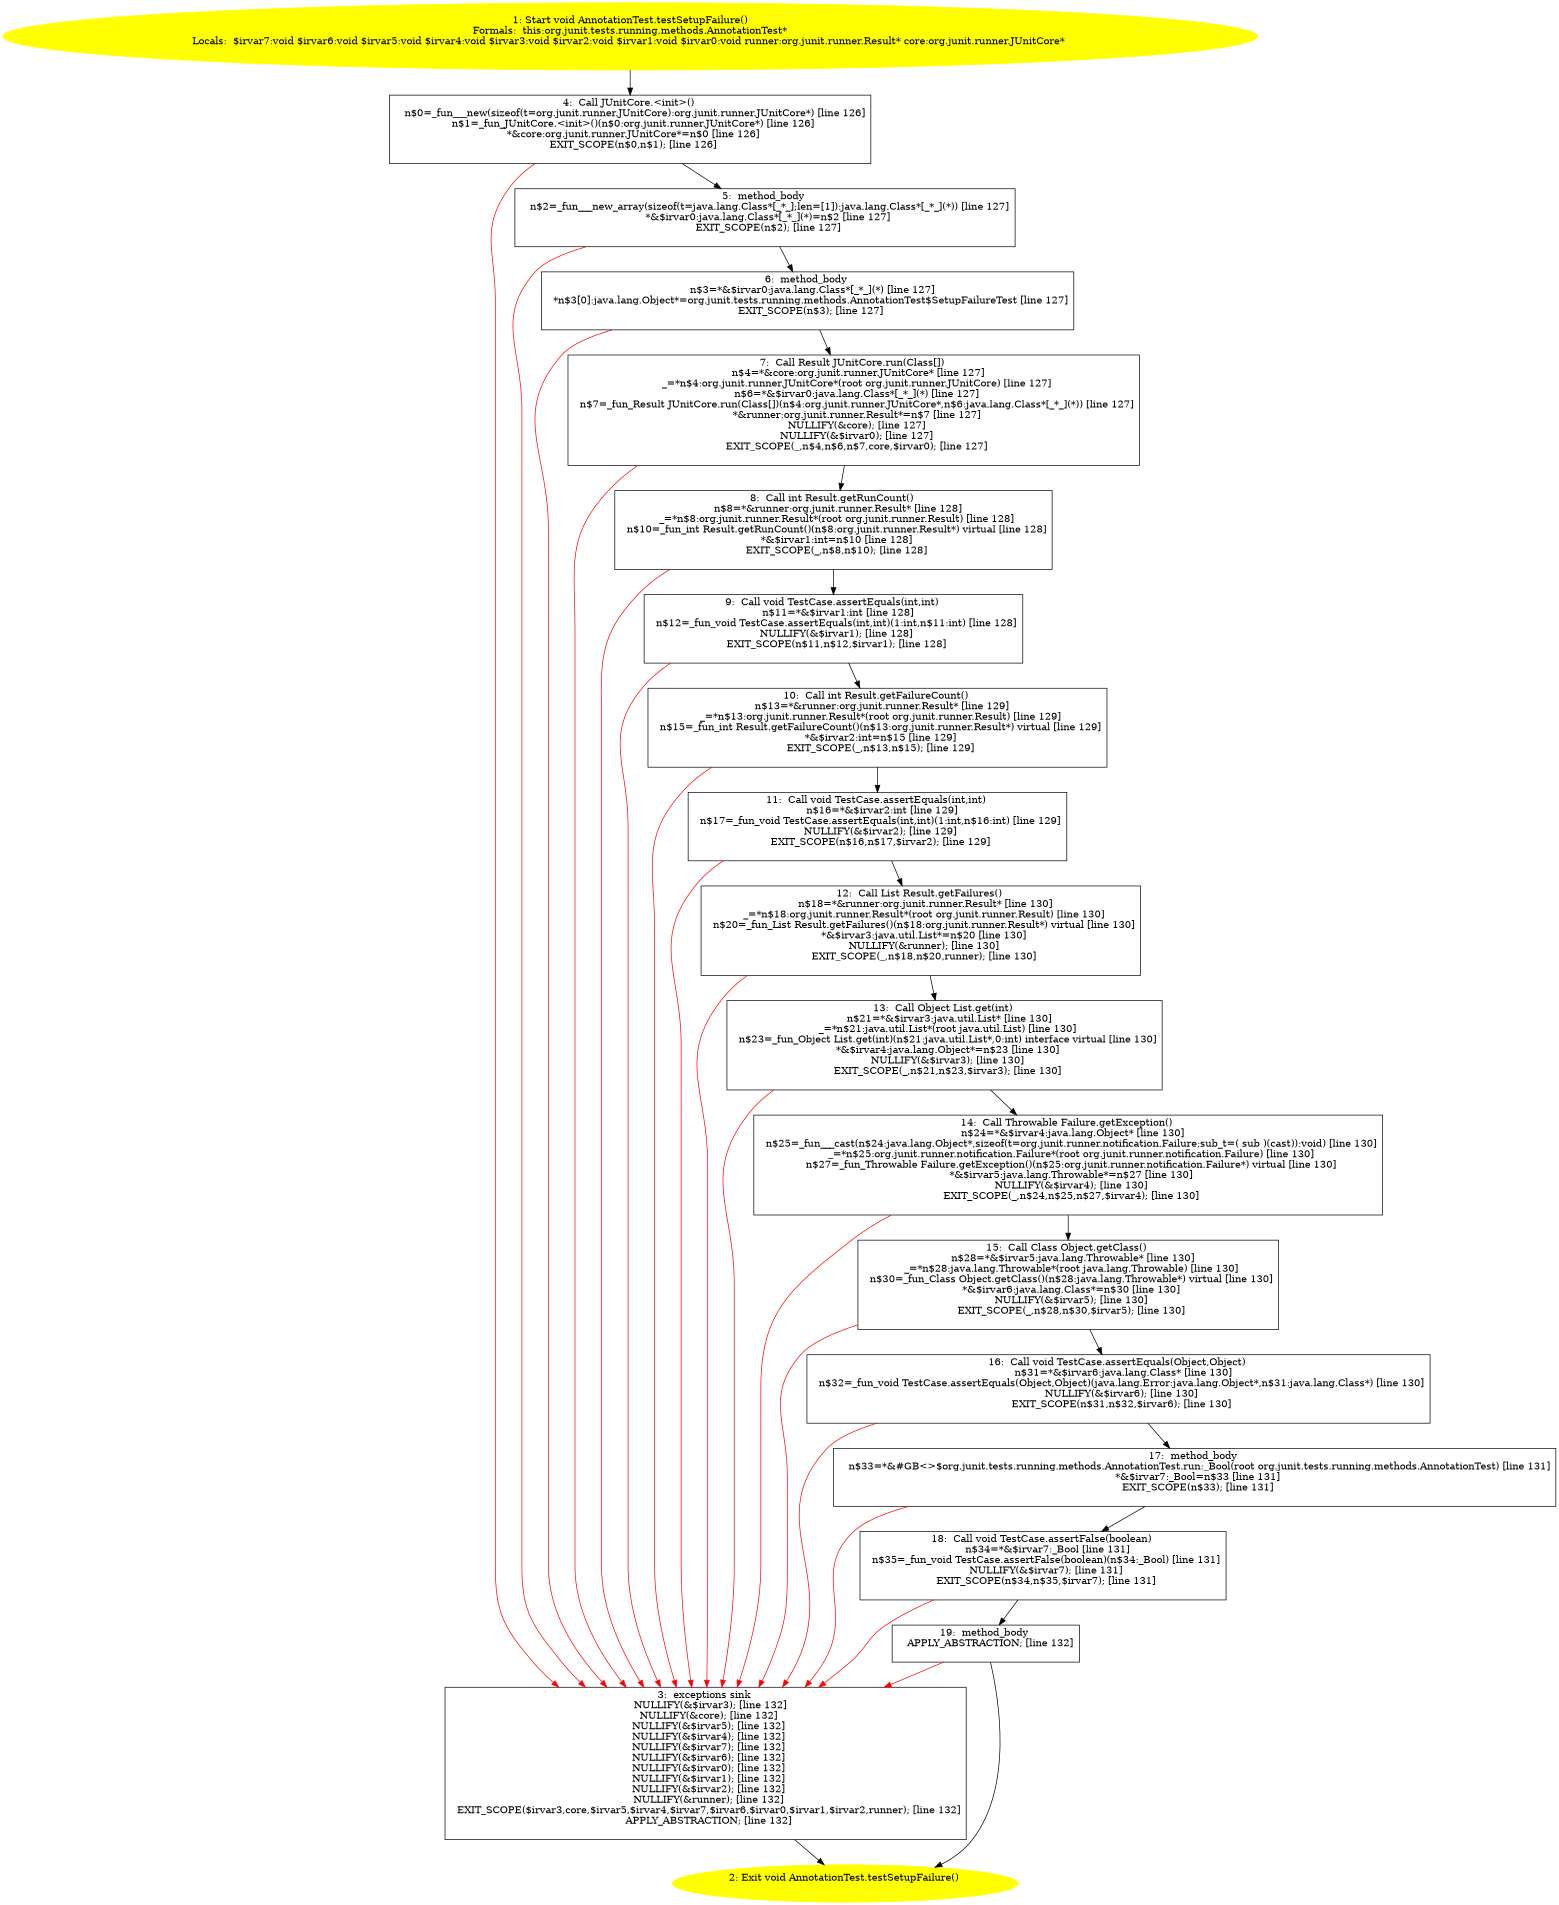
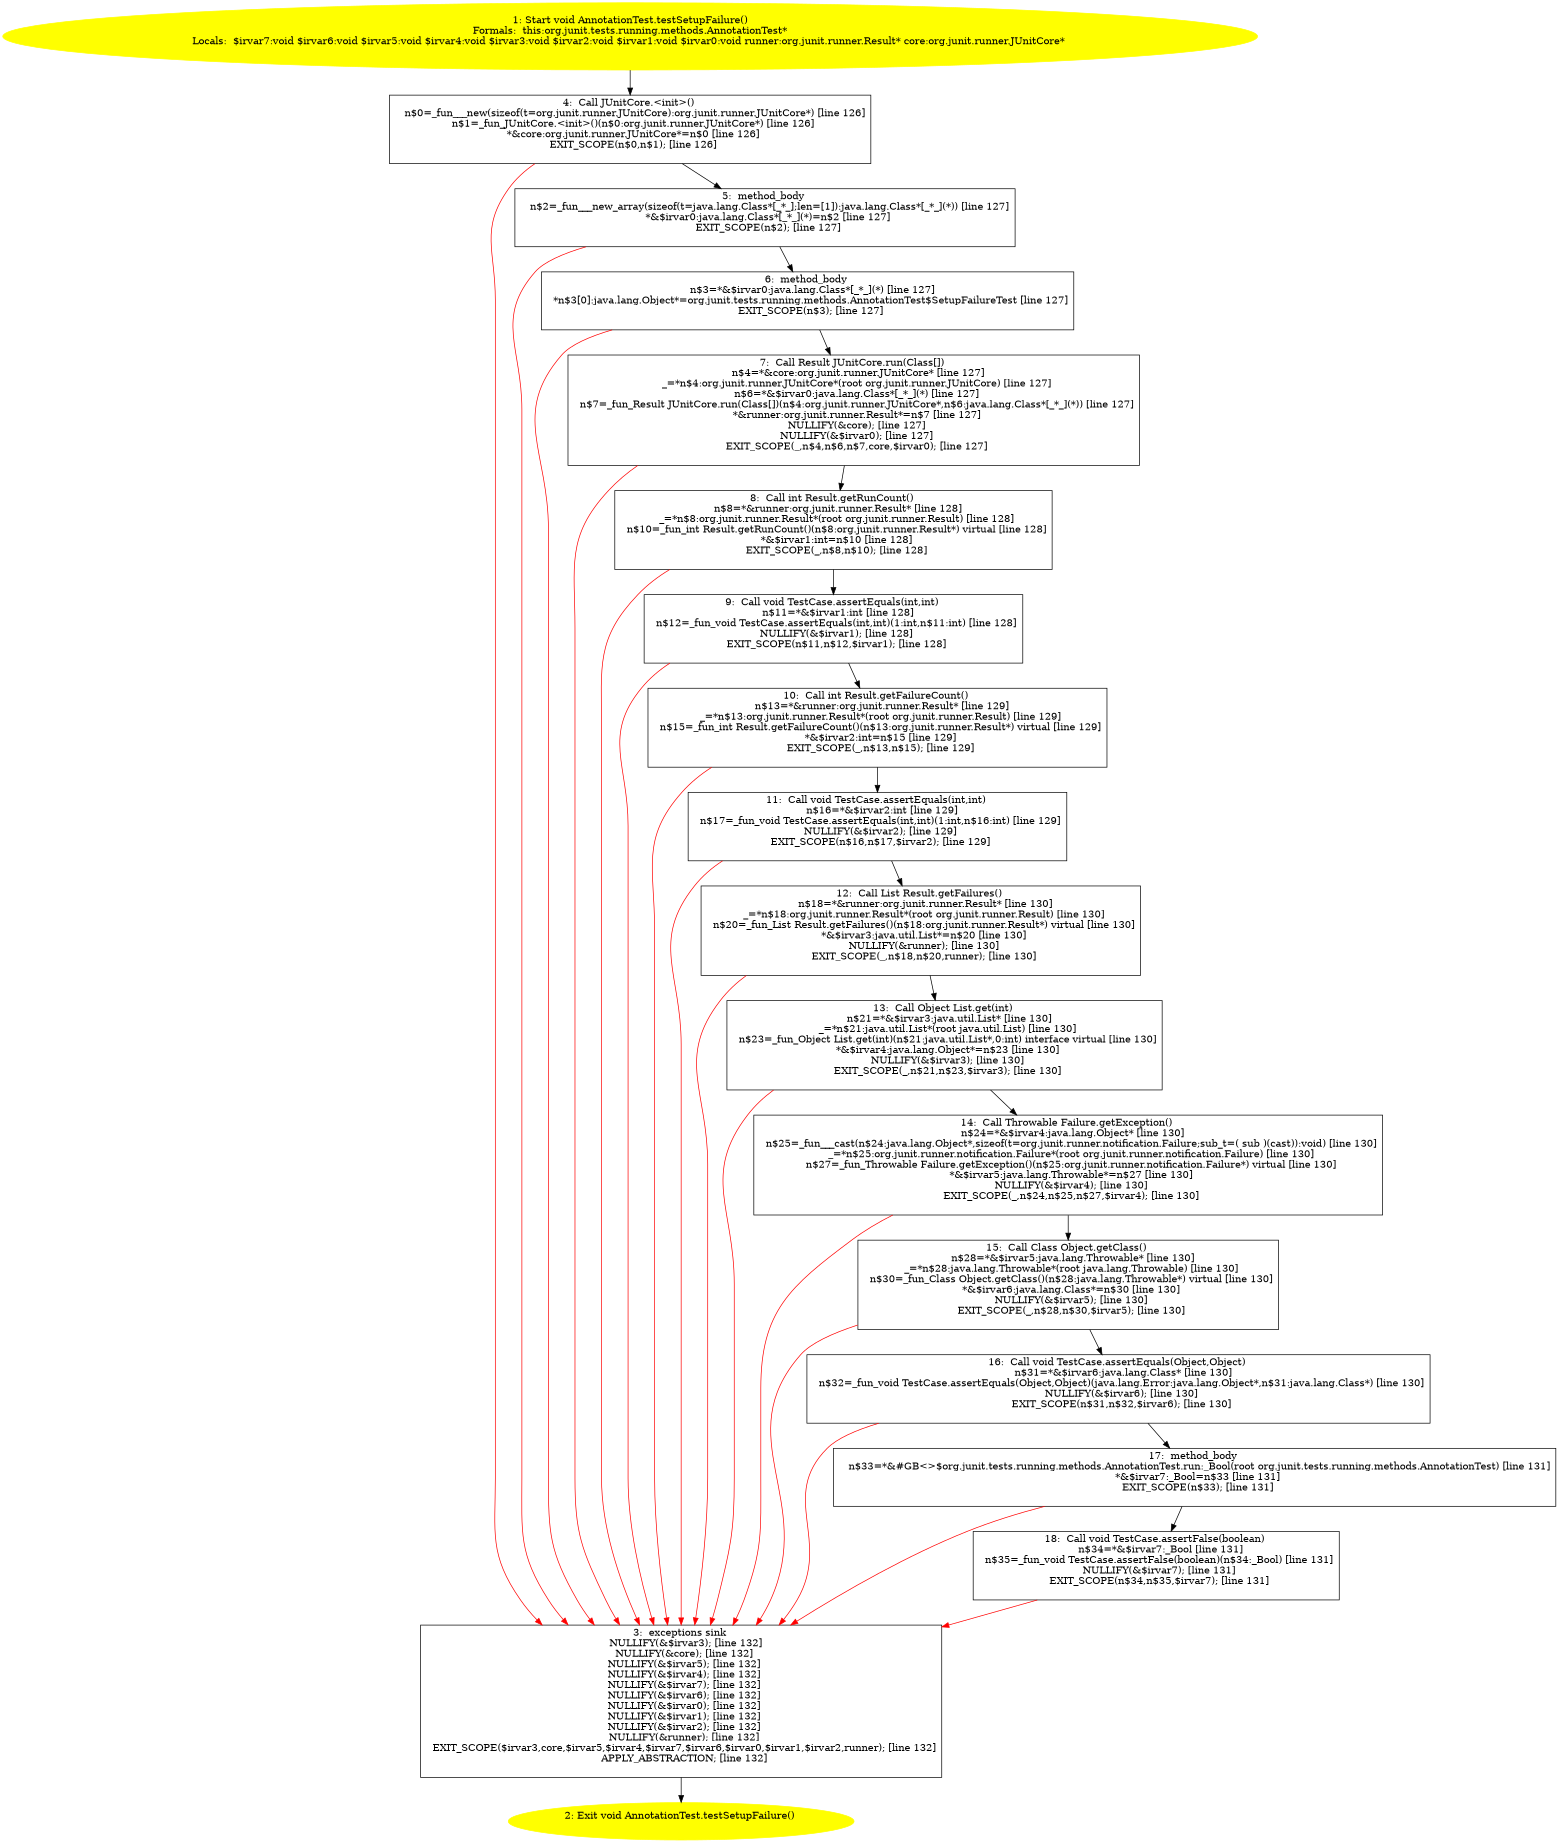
  digraph {
    node [shape=box]
    n1 [color=yellow label="1: Start void AnnotationTest.testSetupFailure()\nFormals:  this:org.junit.tests.running.methods.AnnotationTest*\nLocals:  $irvar7:void $irvar6:void $irvar5:void $irvar4:void $irvar3:void $irvar2:void $irvar1:void $irvar0:void runner:org.junit.runner.Result* core:org.junit.runner.JUnitCore* \n  " style=filled shape=""]
    n2 [label="4:  Call JUnitCore.<init>() \n   n$0=_fun___new(sizeof(t=org.junit.runner.JUnitCore):org.junit.runner.JUnitCore*) [line 126]\n  n$1=_fun_JUnitCore.<init>()(n$0:org.junit.runner.JUnitCore*) [line 126]\n  *&core:org.junit.runner.JUnitCore*=n$0 [line 126]\n  EXIT_SCOPE(n$0,n$1); [line 126]\n "]
    n3 [label="3:  exceptions sink \n   NULLIFY(&$irvar3); [line 132]\n  NULLIFY(&core); [line 132]\n  NULLIFY(&$irvar5); [line 132]\n  NULLIFY(&$irvar4); [line 132]\n  NULLIFY(&$irvar7); [line 132]\n  NULLIFY(&$irvar6); [line 132]\n  NULLIFY(&$irvar0); [line 132]\n  NULLIFY(&$irvar1); [line 132]\n  NULLIFY(&$irvar2); [line 132]\n  NULLIFY(&runner); [line 132]\n  EXIT_SCOPE($irvar3,core,$irvar5,$irvar4,$irvar7,$irvar6,$irvar0,$irvar1,$irvar2,runner); [line 132]\n  APPLY_ABSTRACTION; [line 132]\n "]
    n4 [label="5:  method_body \n   n$2=_fun___new_array(sizeof(t=java.lang.Class*[_*_];len=[1]):java.lang.Class*[_*_](*)) [line 127]\n  *&$irvar0:java.lang.Class*[_*_](*)=n$2 [line 127]\n  EXIT_SCOPE(n$2); [line 127]\n "]
    n5 [color=yellow label="2: Exit void AnnotationTest.testSetupFailure() \n  " style=filled shape=""]
    n6 [label="6:  method_body \n   n$3=*&$irvar0:java.lang.Class*[_*_](*) [line 127]\n  *n$3[0]:java.lang.Object*=org.junit.tests.running.methods.AnnotationTest$SetupFailureTest [line 127]\n  EXIT_SCOPE(n$3); [line 127]\n "]
    n7 [label="7:  Call Result JUnitCore.run(Class[]) \n   n$4=*&core:org.junit.runner.JUnitCore* [line 127]\n  _=*n$4:org.junit.runner.JUnitCore*(root org.junit.runner.JUnitCore) [line 127]\n  n$6=*&$irvar0:java.lang.Class*[_*_](*) [line 127]\n  n$7=_fun_Result JUnitCore.run(Class[])(n$4:org.junit.runner.JUnitCore*,n$6:java.lang.Class*[_*_](*)) [line 127]\n  *&runner:org.junit.runner.Result*=n$7 [line 127]\n  NULLIFY(&core); [line 127]\n  NULLIFY(&$irvar0); [line 127]\n  EXIT_SCOPE(_,n$4,n$6,n$7,core,$irvar0); [line 127]\n "]
    n8 [label="8:  Call int Result.getRunCount() \n   n$8=*&runner:org.junit.runner.Result* [line 128]\n  _=*n$8:org.junit.runner.Result*(root org.junit.runner.Result) [line 128]\n  n$10=_fun_int Result.getRunCount()(n$8:org.junit.runner.Result*) virtual [line 128]\n  *&$irvar1:int=n$10 [line 128]\n  EXIT_SCOPE(_,n$8,n$10); [line 128]\n "]
    n9 [label="9:  Call void TestCase.assertEquals(int,int) \n   n$11=*&$irvar1:int [line 128]\n  n$12=_fun_void TestCase.assertEquals(int,int)(1:int,n$11:int) [line 128]\n  NULLIFY(&$irvar1); [line 128]\n  EXIT_SCOPE(n$11,n$12,$irvar1); [line 128]\n "]
    n10 [label="10:  Call int Result.getFailureCount() \n   n$13=*&runner:org.junit.runner.Result* [line 129]\n  _=*n$13:org.junit.runner.Result*(root org.junit.runner.Result) [line 129]\n  n$15=_fun_int Result.getFailureCount()(n$13:org.junit.runner.Result*) virtual [line 129]\n  *&$irvar2:int=n$15 [line 129]\n  EXIT_SCOPE(_,n$13,n$15); [line 129]\n "]
    n11 [label="11:  Call void TestCase.assertEquals(int,int) \n   n$16=*&$irvar2:int [line 129]\n  n$17=_fun_void TestCase.assertEquals(int,int)(1:int,n$16:int) [line 129]\n  NULLIFY(&$irvar2); [line 129]\n  EXIT_SCOPE(n$16,n$17,$irvar2); [line 129]\n "]
    n12 [label="12:  Call List Result.getFailures() \n   n$18=*&runner:org.junit.runner.Result* [line 130]\n  _=*n$18:org.junit.runner.Result*(root org.junit.runner.Result) [line 130]\n  n$20=_fun_List Result.getFailures()(n$18:org.junit.runner.Result*) virtual [line 130]\n  *&$irvar3:java.util.List*=n$20 [line 130]\n  NULLIFY(&runner); [line 130]\n  EXIT_SCOPE(_,n$18,n$20,runner); [line 130]\n "]
    n13 [label="13:  Call Object List.get(int) \n   n$21=*&$irvar3:java.util.List* [line 130]\n  _=*n$21:java.util.List*(root java.util.List) [line 130]\n  n$23=_fun_Object List.get(int)(n$21:java.util.List*,0:int) interface virtual [line 130]\n  *&$irvar4:java.lang.Object*=n$23 [line 130]\n  NULLIFY(&$irvar3); [line 130]\n  EXIT_SCOPE(_,n$21,n$23,$irvar3); [line 130]\n "]
    n14 [label="14:  Call Throwable Failure.getException() \n   n$24=*&$irvar4:java.lang.Object* [line 130]\n  n$25=_fun___cast(n$24:java.lang.Object*,sizeof(t=org.junit.runner.notification.Failure;sub_t=( sub )(cast)):void) [line 130]\n  _=*n$25:org.junit.runner.notification.Failure*(root org.junit.runner.notification.Failure) [line 130]\n  n$27=_fun_Throwable Failure.getException()(n$25:org.junit.runner.notification.Failure*) virtual [line 130]\n  *&$irvar5:java.lang.Throwable*=n$27 [line 130]\n  NULLIFY(&$irvar4); [line 130]\n  EXIT_SCOPE(_,n$24,n$25,n$27,$irvar4); [line 130]\n "]
    n15 [label="15:  Call Class Object.getClass() \n   n$28=*&$irvar5:java.lang.Throwable* [line 130]\n  _=*n$28:java.lang.Throwable*(root java.lang.Throwable) [line 130]\n  n$30=_fun_Class Object.getClass()(n$28:java.lang.Throwable*) virtual [line 130]\n  *&$irvar6:java.lang.Class*=n$30 [line 130]\n  NULLIFY(&$irvar5); [line 130]\n  EXIT_SCOPE(_,n$28,n$30,$irvar5); [line 130]\n "]
    n16 [label="16:  Call void TestCase.assertEquals(Object,Object) \n   n$31=*&$irvar6:java.lang.Class* [line 130]\n  n$32=_fun_void TestCase.assertEquals(Object,Object)(java.lang.Error:java.lang.Object*,n$31:java.lang.Class*) [line 130]\n  NULLIFY(&$irvar6); [line 130]\n  EXIT_SCOPE(n$31,n$32,$irvar6); [line 130]\n "]
    n17 [label="17:  method_body \n   n$33=*&#GB<>$org.junit.tests.running.methods.AnnotationTest.run:_Bool(root org.junit.tests.running.methods.AnnotationTest) [line 131]\n  *&$irvar7:_Bool=n$33 [line 131]\n  EXIT_SCOPE(n$33); [line 131]\n "]
    n18 [label="18:  Call void TestCase.assertFalse(boolean) \n   n$34=*&$irvar7:_Bool [line 131]\n  n$35=_fun_void TestCase.assertFalse(boolean)(n$34:_Bool) [line 131]\n  NULLIFY(&$irvar7); [line 131]\n  EXIT_SCOPE(n$34,n$35,$irvar7); [line 131]\n "]
-   n19 [label="19:  method_body \n   APPLY_ABSTRACTION; [line 132]\n "]
    n1 -> n2
    n2 -> n3 [color=red]
    n2 -> n4
    n3 -> n5
    n4 -> n3 [color=red]
    n4 -> n6
    n6 -> n3 [color=red]
    n6 -> n7
    n7 -> n3 [color=red]
    n7 -> n8
    n8 -> n3 [color=red]
    n8 -> n9
    n9 -> n3 [color=red]
    n9 -> n10
    n10 -> n3 [color=red]
    n10 -> n11
    n11 -> n3 [color=red]
    n11 -> n12
    n12 -> n3 [color=red]
    n12 -> n13
    n13 -> n3 [color=red]
    n13 -> n14
    n14 -> n3 [color=red]
    n14 -> n15
    n15 -> n3 [color=red]
    n15 -> n16
    n16 -> n3 [color=red]
    n16 -> n17
    n17 -> n3 [color=red]
    n17 -> n18
    n18 -> n3 [color=red]
-   n18 -> n19
-   n19 -> n3 [color=red]
-   n19 -> n5
  }
